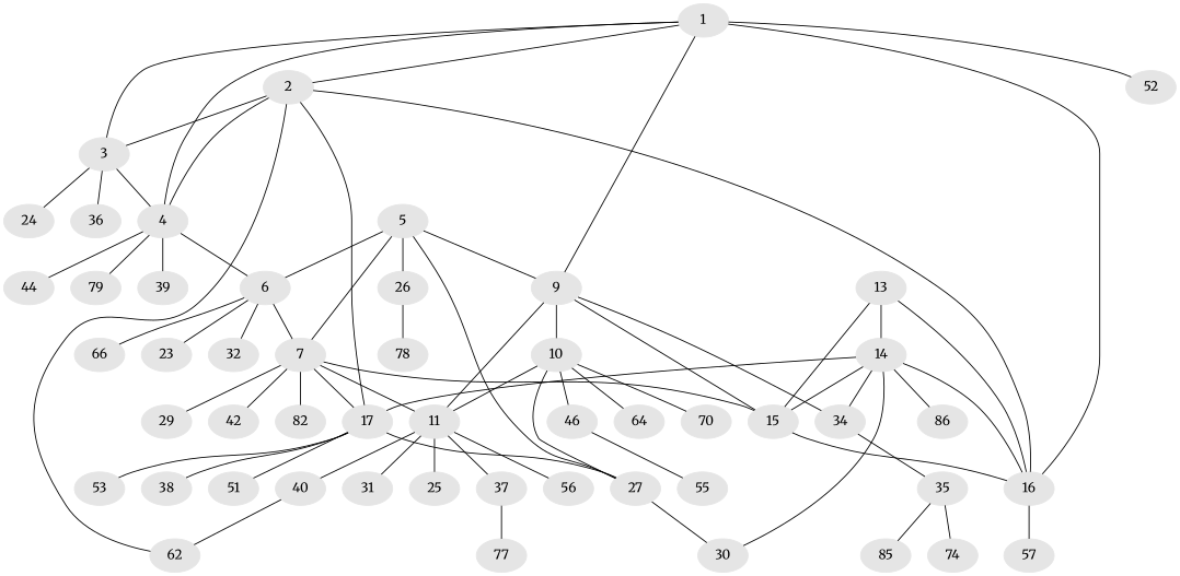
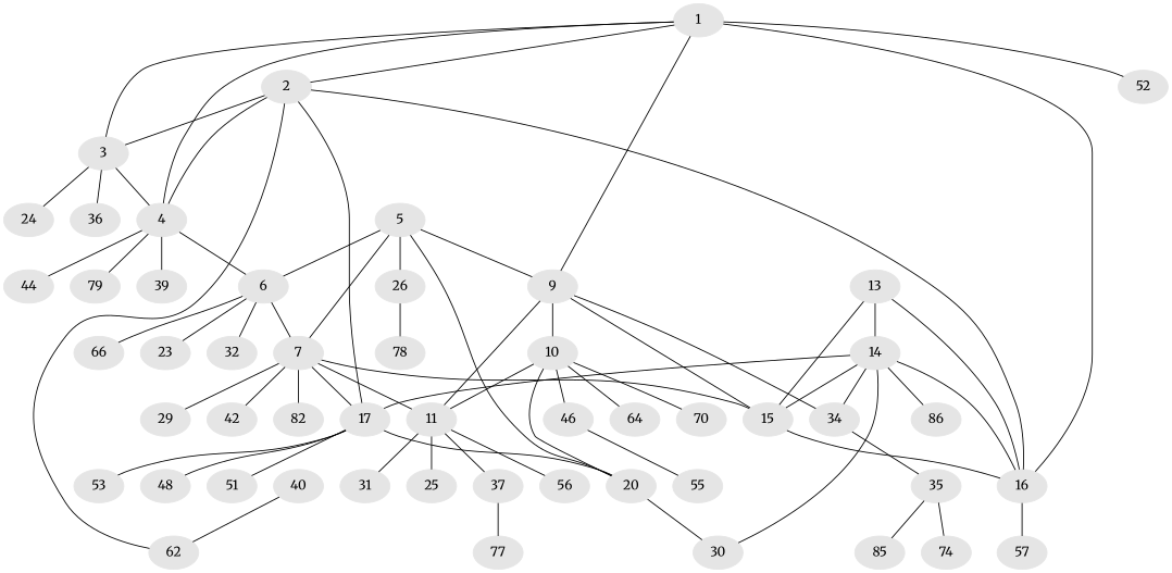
  graph {
    fontname=Merriweather
    node [color=gray90 fontname=Merriweather style=filled]
    edge [fontname=Merriweather]
    1
    2
    3 [super="+67"]
    4 [super="+43+45+50+73+81+71"]
    9
    16 [super="+49+61+41+80"]
    52
    17 [super="+18"]
    62
    24
    36
    6
    39
    44
    79
    10 [super="+38"]
    11 [super="+33+27+12"]
    15
    34
    57
-   20 [super="+54" label=27]
-   48 [label=38]
+   20 [super="+54"]
+   48
    51
    53
    7
    23
    32
    66
    5 [super="+8+22+68"]
    26
    29 [super="+65"]
    42
    82
    30
    78
    46
    64
    70
    25
    31
    37
    40
    56 [super="+59"]
    35
    55
    77
    13 [super="+21"]
    14 [super="+28"]
    86 [super="+88"]
    74 [super="+75"]
    85
    1 -- 2
    1 -- 3
    1 -- 4
    1 -- 9
    1 -- 16
    1 -- 52
    2 -- 3
    2 -- 4
    2 -- 16
    2 -- 17
    2 -- 62
    3 -- 4
    3 -- 24
    3 -- 36
    4 -- 6
    4 -- 39
    4 -- 44
    4 -- 79
    9 -- 10
    9 -- 11 [weight=2]
    9 -- 15
    9 -- 34
    16 -- 57
    17 -- 20 [weight=3]
    17 -- 48
    17 -- 51
    17 -- 53
    6 -- 7
    6 -- 23
    6 -- 32
    6 -- 66
    10 -- 11 [weight=2]
    10 -- 20
    10 -- 46
    10 -- 64
    10 -- 70
    11 -- 25
    11 -- 31
    11 -- 37
-   11 -- 40
    11 -- 56
    15 -- 16
    34 -- 35
    20 -- 30
    7 -- 17
    7 -- 11
    7 -- 15
    7 -- 29
    7 -- 42
    7 -- 82
    5 -- 9
    5 -- 6 [weight=2]
    5 -- 20
    5 -- 7 [weight=2]
    5 -- 26
    26 -- 78
    46 -- 55
    37 -- 77
    40 -- 62
    35 -- 74
    35 -- 85
    13 -- 16
    13 -- 15
    13 -- 14
    14 -- 16
    14 -- 17
    14 -- 15
    14 -- 34
    14 -- 30
    14 -- 86
  }
